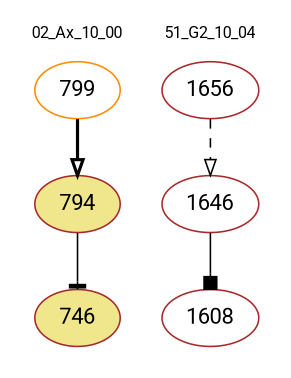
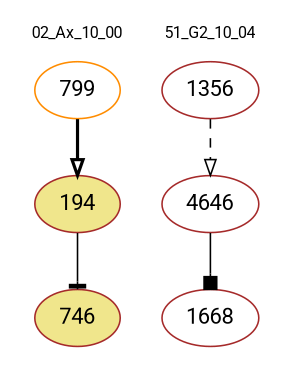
  digraph {
    fontname=Roboto
    node [color=brown fillcolor=white fontname=Roboto style=filled]
    edge [arrowhead=onormal color=black fontname=Roboto style=solid]
    n1 [color=darkorange label=799]
-   n2 [fillcolor=khaki label=794]
+   n2 [fillcolor=khaki label=194]
    n3 [fillcolor=khaki label=746]
-   n4 [label=1656]
-   n5 [label=1646]
-   n6 [label=1608]
+   n4 [label=1356]
+   n5 [label=4646]
+   n6 [label=1668]
    subgraph cluster_1 {
      color=white
      fontsize=10
      label="02_Ax_10_00"
      n1
      n2
      n3
    }
    subgraph cluster_2 {
      color=white
      fontsize=10
      label="51_G2_10_04"
      n4
      n5
      n6
    }
    n1 -> n2 [style=bold]
    n2 -> n3 [arrowhead=tee]
    n4 -> n5 [style=dashed]
    n5 -> n6 [arrowhead=box]
  }
